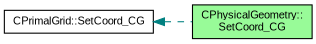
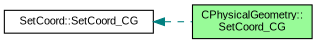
  digraph {
    rankdir=LR
    fontname="Liberation Sans"
    node [color=black fontname="Liberation Sans" fontsize=10 shape=record style=filled]
-   n1 [fillcolor=white fontcolor=black height=0.2 label="CPrimalGrid::SetCoord_CG" width=0.4]
+   n1 [fillcolor=white fontcolor=black height=0.2 label="SetCoord::SetCoord_CG" width=0.4]
    n2 [fillcolor=palegreen height=0.2 label="CPhysicalGeometry::\lSetCoord_CG" width=0.4]
    n1 -> n2 [color=teal dir=back fontname="Liberation Sans" fontsize=10 labelfontname=Helvetica labelfontsize=10 style=dashed]
  }
